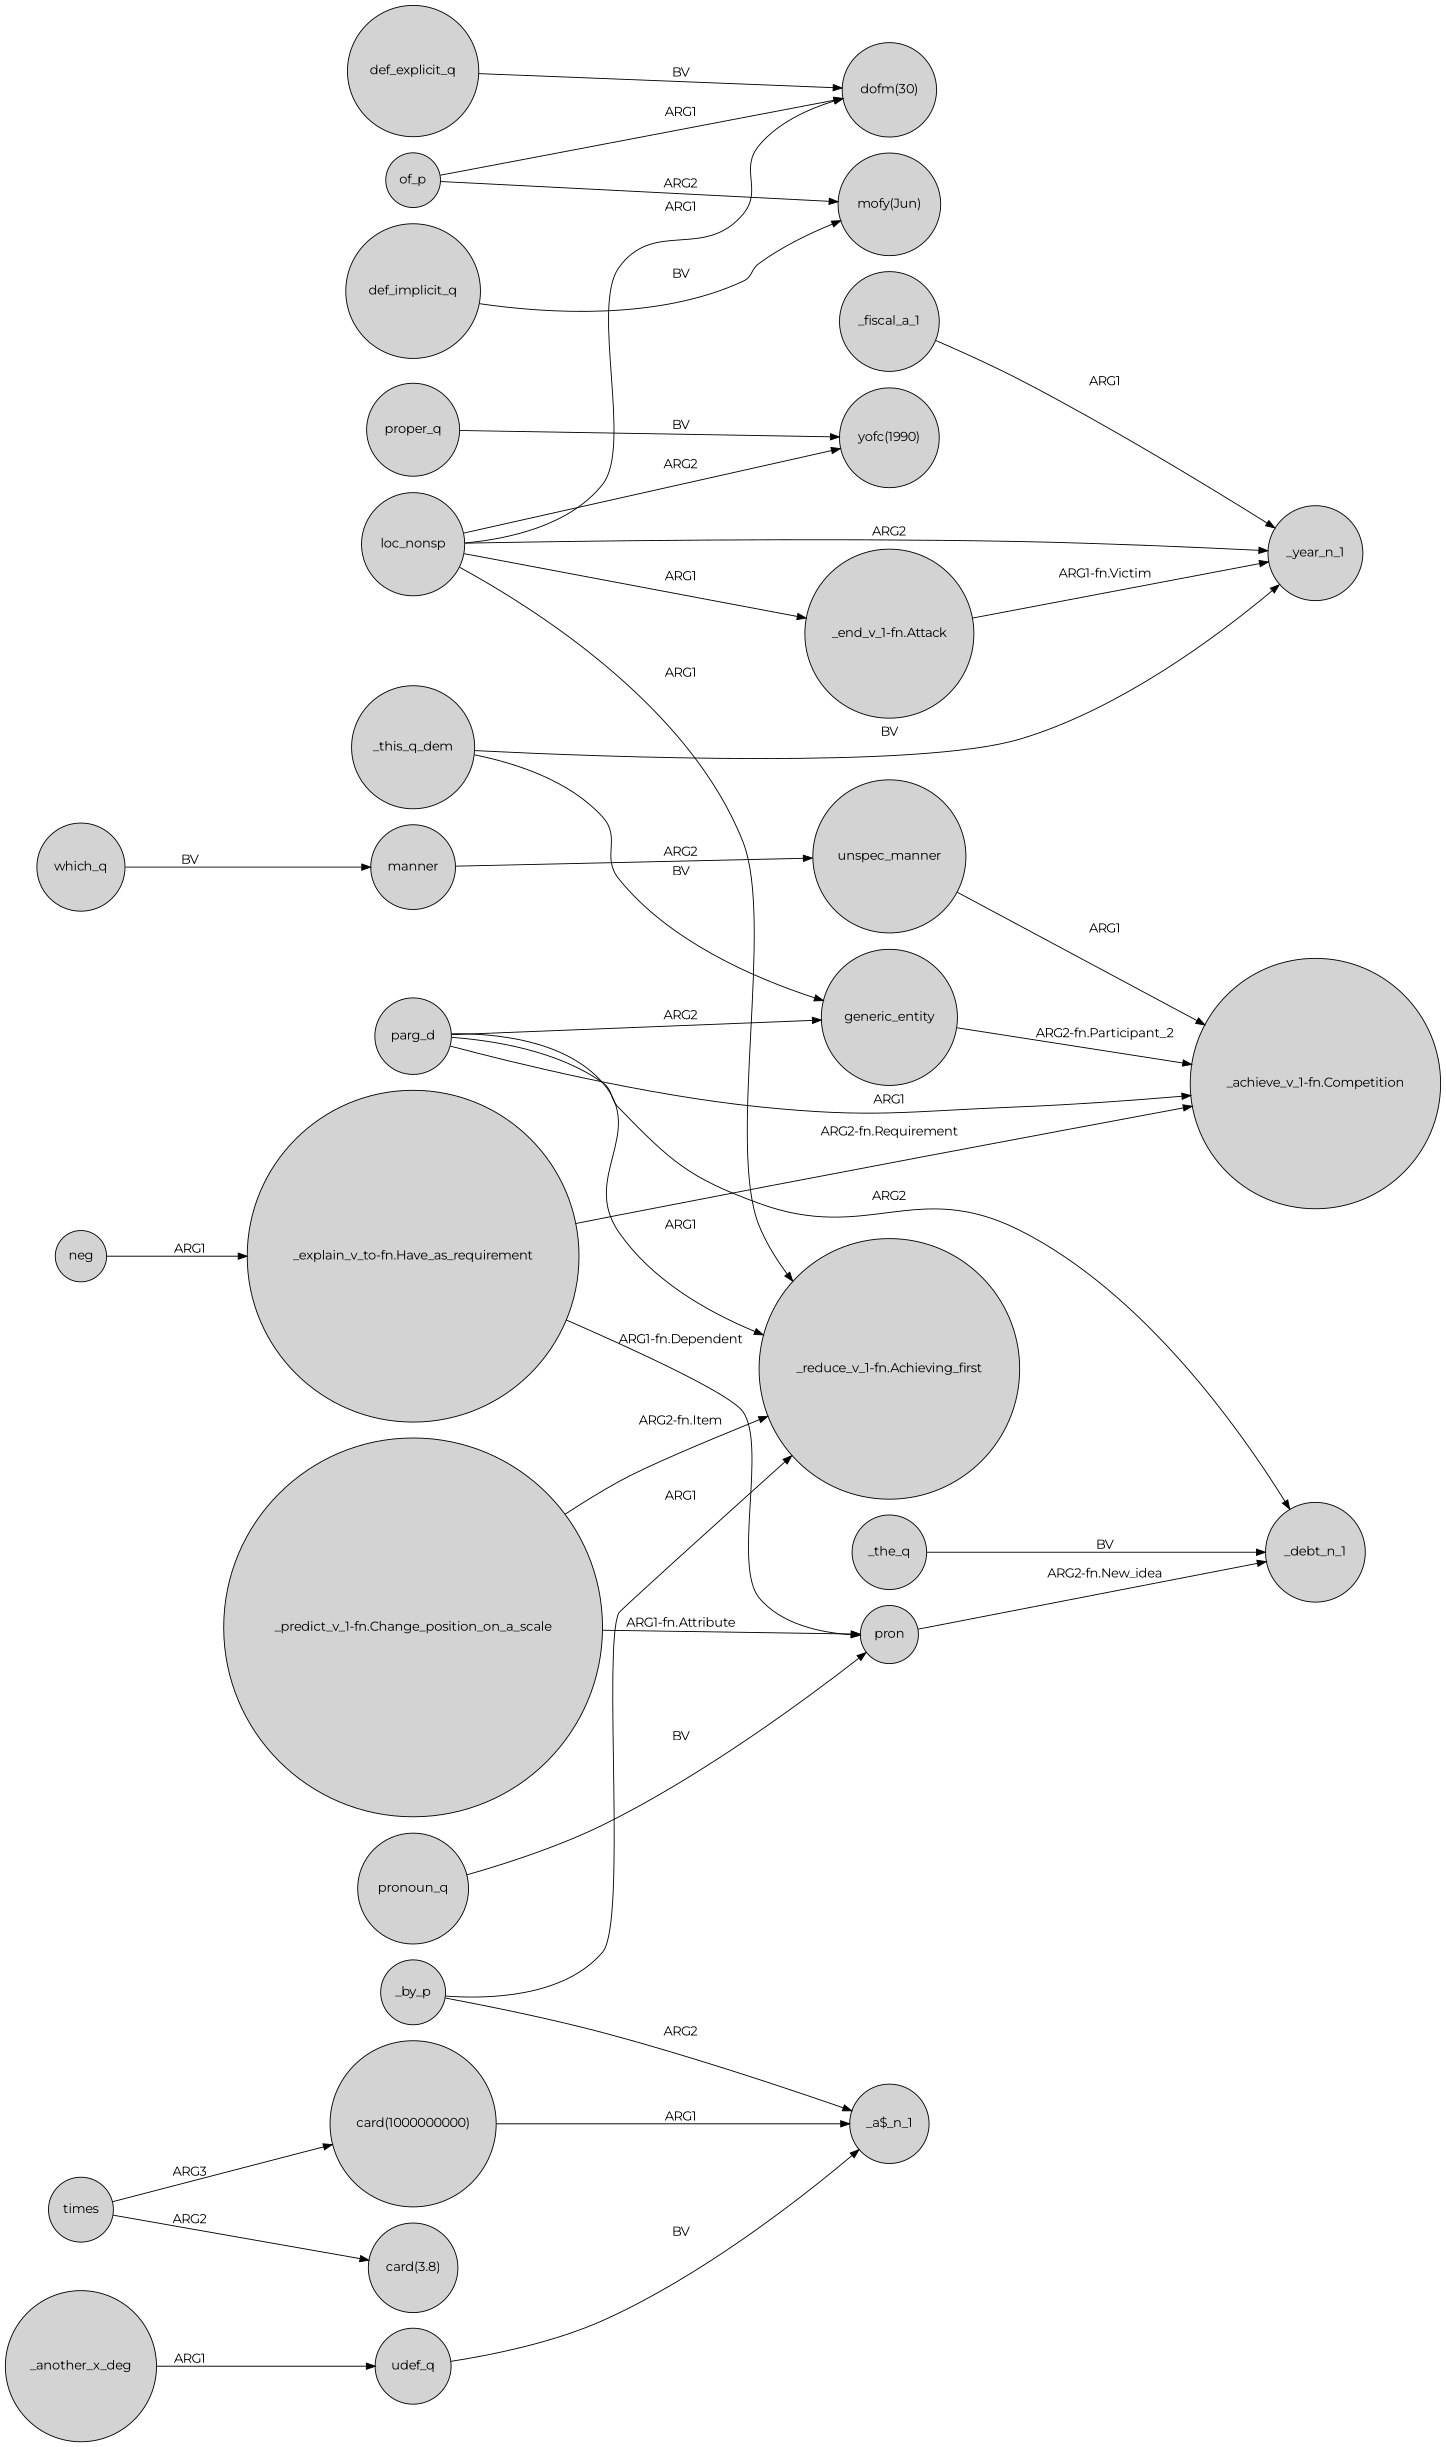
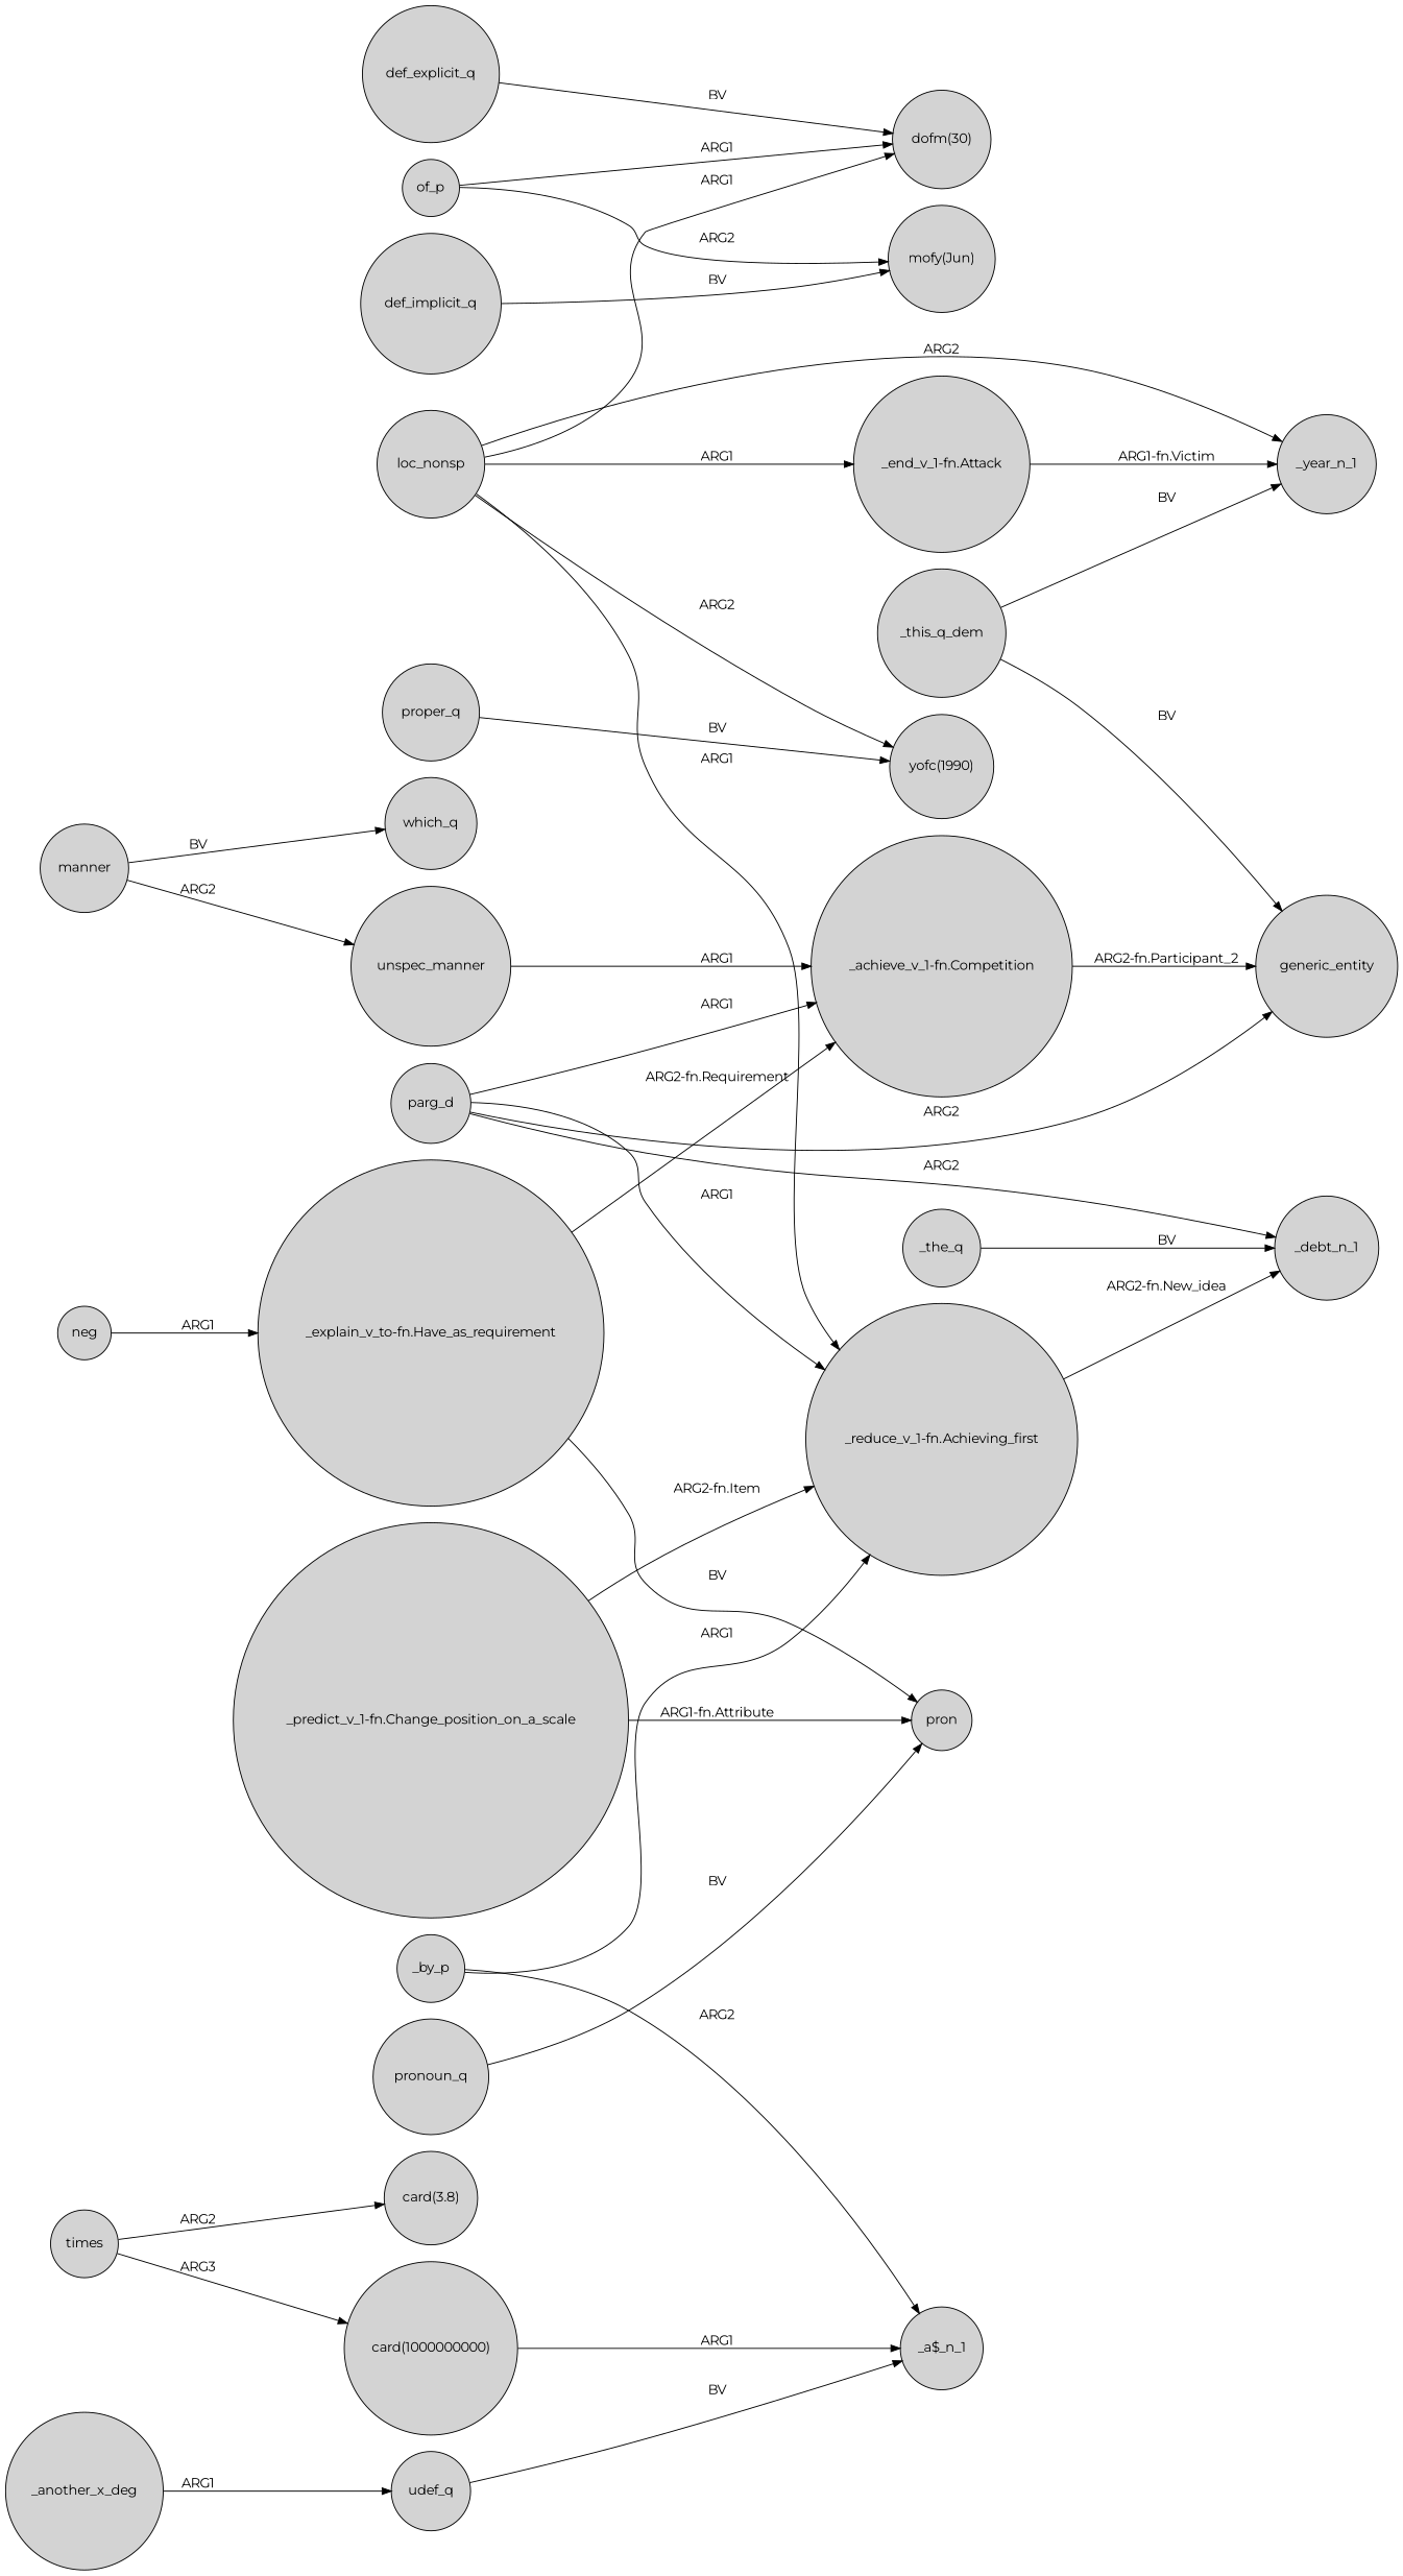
  digraph {
    fontname=Montserrat
    rankdir=LR
    node [fontname=Montserrat shape=circle style=filled]
    edge [fontname=Montserrat]
    loc_nonsp
    "dofm(30)"
    "_end_v_1-fn.Attack"
    _year_n_1
    "_reduce_v_1-fn.Achieving_first"
    "yofc(1990)"
    _debt_n_1
    unspec_manner
    "_achieve_v_1-fn.Competition"
    manner
    generic_entity
    "_explain_v_to-fn.Have_as_requirement"
    pron
    "_predict_v_1-fn.Change_position_on_a_scale"
    _by_p
    "_a$_n_1"
-   _fiscal_a_1
    def_explicit_q
    times
    "card(1000000000)"
    "card(3.8)"
    def_implicit_q
    "mofy(Jun)"
    pronoun_q
    _this_q_dem
    neg
    proper_q
    _the_q
    parg_d
    which_q
    of_p
    _another_x_deg
    udef_q
    loc_nonsp -> "dofm(30)" [label=ARG1]
    loc_nonsp -> "_end_v_1-fn.Attack" [label=ARG1]
    loc_nonsp -> _year_n_1 [label=ARG2]
    loc_nonsp -> "_reduce_v_1-fn.Achieving_first" [label=ARG1]
    loc_nonsp -> "yofc(1990)" [label=ARG2]
    "_end_v_1-fn.Attack" -> _year_n_1 [label="ARG1-fn.Victim"]
-   pron -> _debt_n_1 [label="ARG2-fn.New_idea"]
+   "_reduce_v_1-fn.Achieving_first" -> _debt_n_1 [label="ARG2-fn.New_idea"]
    unspec_manner -> "_achieve_v_1-fn.Competition" [label=ARG1]
-   generic_entity -> "_achieve_v_1-fn.Competition" [label="ARG2-fn.Participant_2"]
+   "_achieve_v_1-fn.Competition" -> generic_entity [label="ARG2-fn.Participant_2"]
    manner -> unspec_manner [label=ARG2]
    "_explain_v_to-fn.Have_as_requirement" -> "_achieve_v_1-fn.Competition" [label="ARG2-fn.Requirement"]
-   "_explain_v_to-fn.Have_as_requirement" -> pron [label="ARG1-fn.Dependent"]
+   "_explain_v_to-fn.Have_as_requirement" -> pron [label=BV]
    "_predict_v_1-fn.Change_position_on_a_scale" -> "_reduce_v_1-fn.Achieving_first" [label="ARG2-fn.Item"]
    "_predict_v_1-fn.Change_position_on_a_scale" -> pron [label="ARG1-fn.Attribute"]
    _by_p -> "_reduce_v_1-fn.Achieving_first" [label=ARG1]
    _by_p -> "_a$_n_1" [label=ARG2]
-   _fiscal_a_1 -> _year_n_1 [label=ARG1]
    def_explicit_q -> "dofm(30)" [label=BV]
    times -> "card(1000000000)" [label=ARG3]
    times -> "card(3.8)" [label=ARG2]
    "card(1000000000)" -> "_a$_n_1" [label=ARG1]
    def_implicit_q -> "mofy(Jun)" [label=BV]
    pronoun_q -> pron [label=BV]
    _this_q_dem -> _year_n_1 [label=BV]
    _this_q_dem -> generic_entity [label=BV]
    neg -> "_explain_v_to-fn.Have_as_requirement" [label=ARG1]
    proper_q -> "yofc(1990)" [label=BV]
    _the_q -> _debt_n_1 [label=BV]
    parg_d -> "_reduce_v_1-fn.Achieving_first" [label=ARG1]
    parg_d -> _debt_n_1 [label=ARG2]
    parg_d -> "_achieve_v_1-fn.Competition" [label=ARG1]
    parg_d -> generic_entity [label=ARG2]
-   which_q -> manner [label=BV]
+   manner -> which_q [label=BV]
    of_p -> "dofm(30)" [label=ARG1]
    of_p -> "mofy(Jun)" [label=ARG2]
    _another_x_deg -> udef_q [label=ARG1]
    udef_q -> "_a$_n_1" [label=BV]
  }
